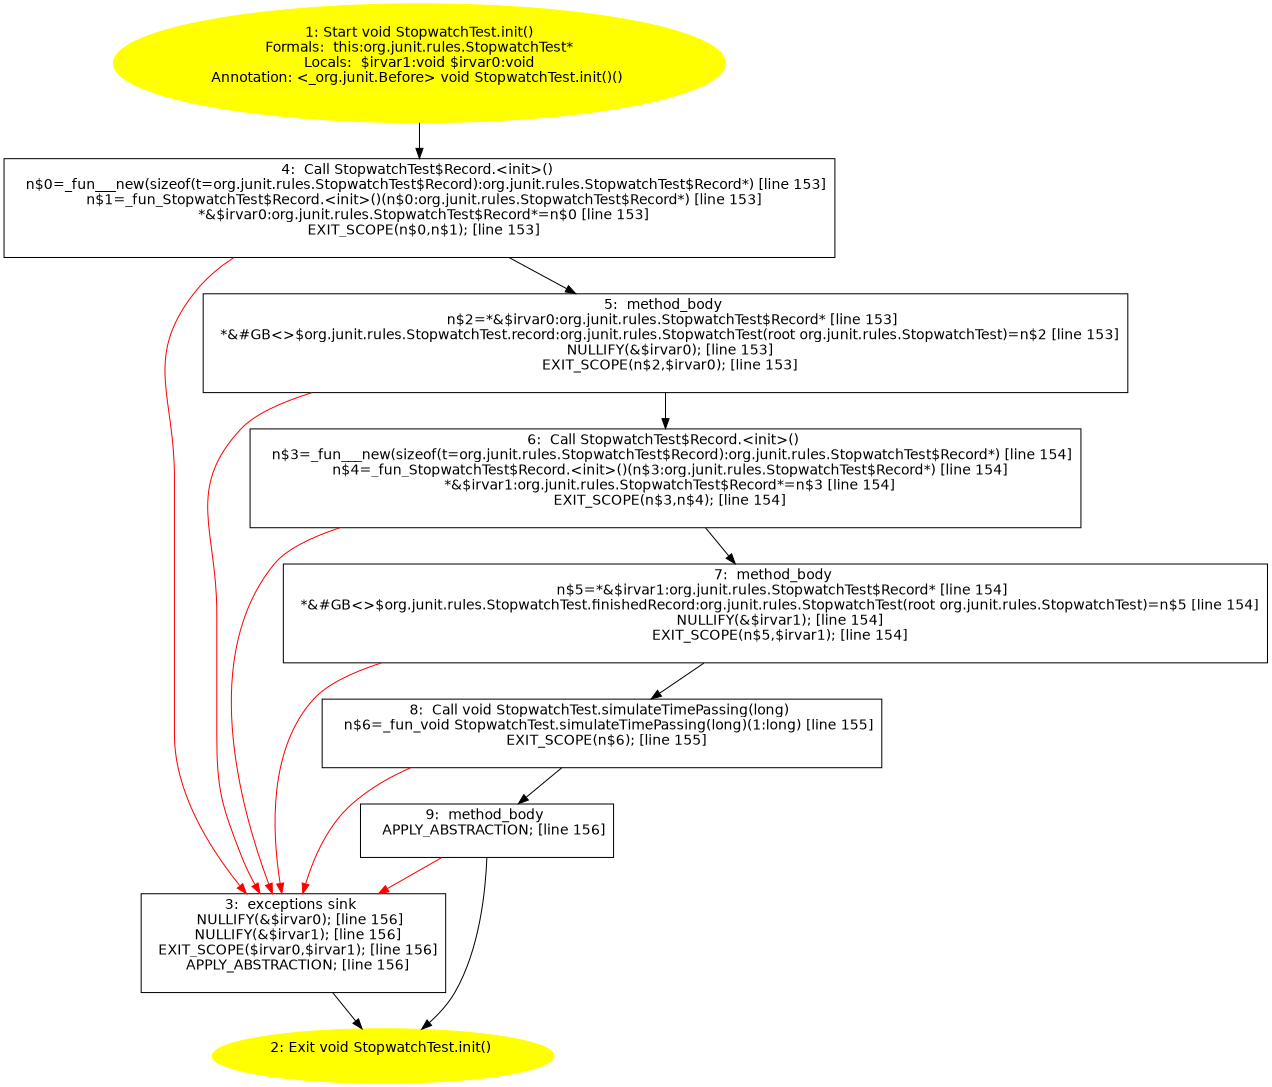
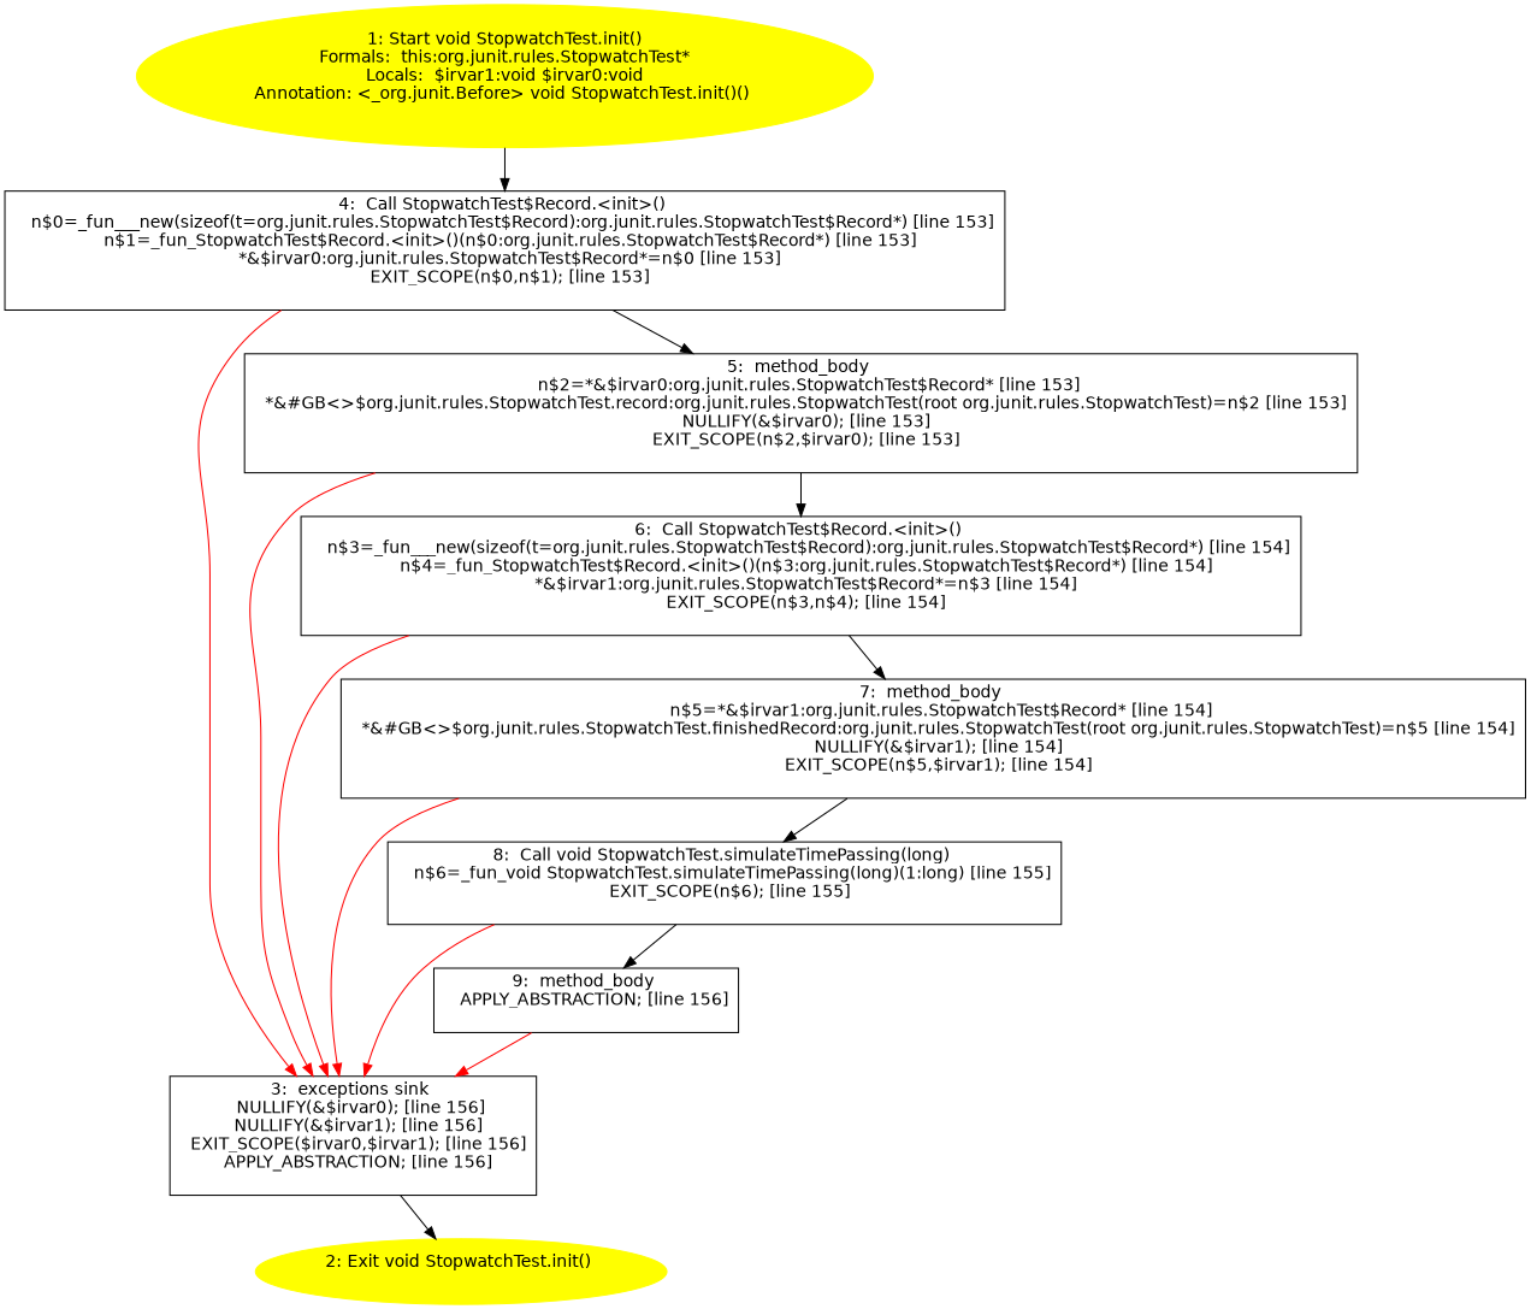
  digraph {
    fontname="DejaVu Sans"
    node [fontname="DejaVu Sans" shape=box]
    edge [fontname="DejaVu Sans"]
    n1 [color=yellow label="1: Start void StopwatchTest.init()\nFormals:  this:org.junit.rules.StopwatchTest*\nLocals:  $irvar1:void $irvar0:void\nAnnotation: <_org.junit.Before> void StopwatchTest.init()() \n  " style=filled shape=""]
    n2 [label="4:  Call StopwatchTest$Record.<init>() \n   n$0=_fun___new(sizeof(t=org.junit.rules.StopwatchTest$Record):org.junit.rules.StopwatchTest$Record*) [line 153]\n  n$1=_fun_StopwatchTest$Record.<init>()(n$0:org.junit.rules.StopwatchTest$Record*) [line 153]\n  *&$irvar0:org.junit.rules.StopwatchTest$Record*=n$0 [line 153]\n  EXIT_SCOPE(n$0,n$1); [line 153]\n "]
    n3 [label="3:  exceptions sink \n   NULLIFY(&$irvar0); [line 156]\n  NULLIFY(&$irvar1); [line 156]\n  EXIT_SCOPE($irvar0,$irvar1); [line 156]\n  APPLY_ABSTRACTION; [line 156]\n "]
    n4 [label="5:  method_body \n   n$2=*&$irvar0:org.junit.rules.StopwatchTest$Record* [line 153]\n  *&#GB<>$org.junit.rules.StopwatchTest.record:org.junit.rules.StopwatchTest(root org.junit.rules.StopwatchTest)=n$2 [line 153]\n  NULLIFY(&$irvar0); [line 153]\n  EXIT_SCOPE(n$2,$irvar0); [line 153]\n "]
    n5 [color=yellow label="2: Exit void StopwatchTest.init() \n  " style=filled shape=""]
    n6 [label="6:  Call StopwatchTest$Record.<init>() \n   n$3=_fun___new(sizeof(t=org.junit.rules.StopwatchTest$Record):org.junit.rules.StopwatchTest$Record*) [line 154]\n  n$4=_fun_StopwatchTest$Record.<init>()(n$3:org.junit.rules.StopwatchTest$Record*) [line 154]\n  *&$irvar1:org.junit.rules.StopwatchTest$Record*=n$3 [line 154]\n  EXIT_SCOPE(n$3,n$4); [line 154]\n "]
    n7 [label="7:  method_body \n   n$5=*&$irvar1:org.junit.rules.StopwatchTest$Record* [line 154]\n  *&#GB<>$org.junit.rules.StopwatchTest.finishedRecord:org.junit.rules.StopwatchTest(root org.junit.rules.StopwatchTest)=n$5 [line 154]\n  NULLIFY(&$irvar1); [line 154]\n  EXIT_SCOPE(n$5,$irvar1); [line 154]\n "]
    n8 [label="8:  Call void StopwatchTest.simulateTimePassing(long) \n   n$6=_fun_void StopwatchTest.simulateTimePassing(long)(1:long) [line 155]\n  EXIT_SCOPE(n$6); [line 155]\n "]
    n9 [label="9:  method_body \n   APPLY_ABSTRACTION; [line 156]\n "]
    n1 -> n2
    n2 -> n3 [color=red]
    n2 -> n4
    n3 -> n5
    n4 -> n3 [color=red]
    n4 -> n6
    n6 -> n3 [color=red]
    n6 -> n7
    n7 -> n3 [color=red]
    n7 -> n8
    n8 -> n3 [color=red]
    n8 -> n9
    n9 -> n3 [color=red]
-   n9 -> n5
  }
